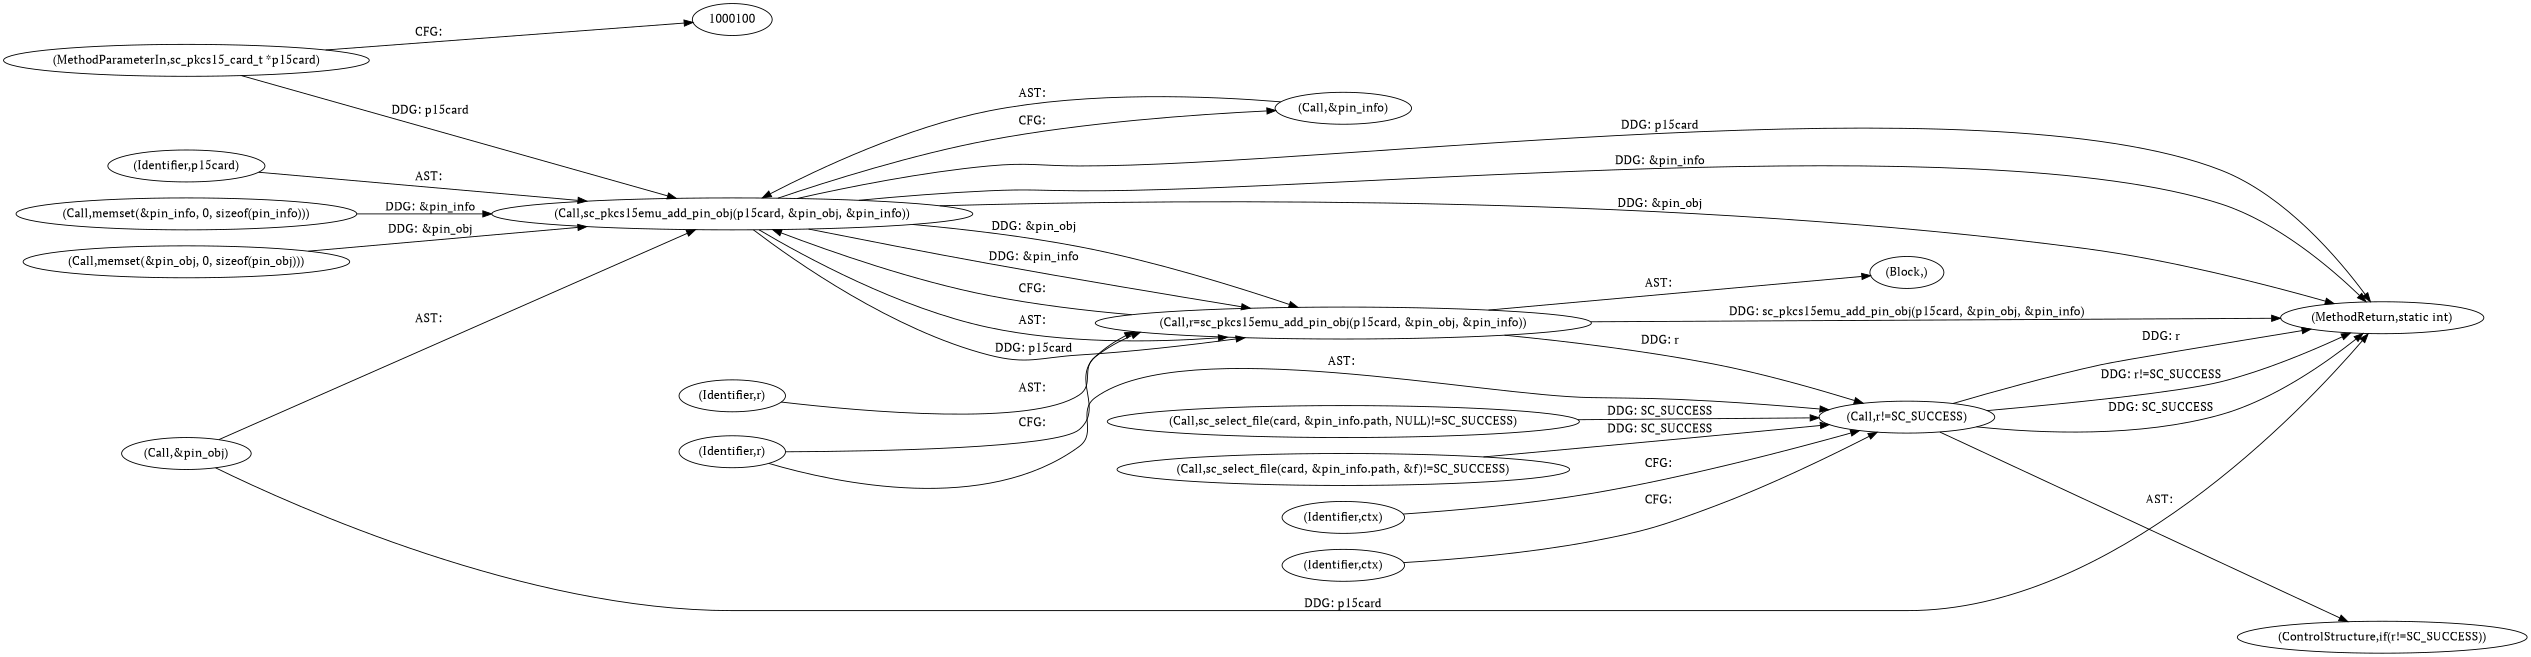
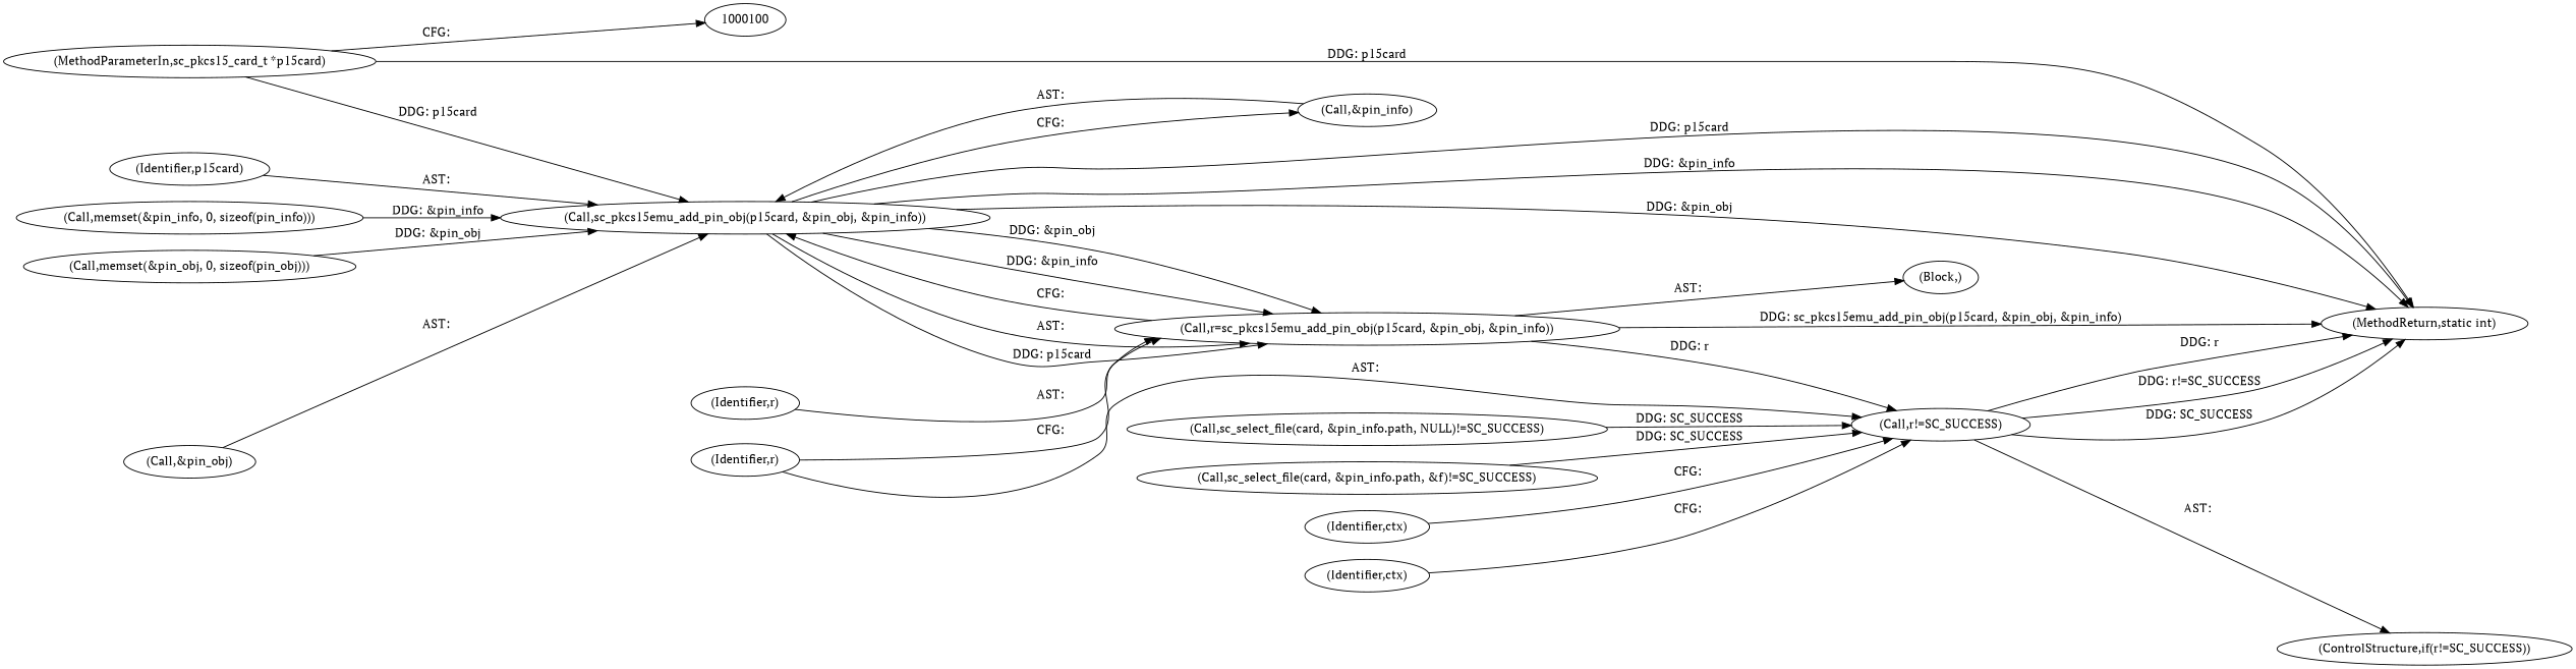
  digraph {
    fontname="PT Serif"
    rankdir=LR
    node [fontname="PT Serif"]
    edge [fontname="PT Serif"]
    n1 [label="(MethodParameterIn,sc_pkcs15_card_t *p15card)"]
    n2 [label="(Call,sc_pkcs15emu_add_pin_obj(p15card, &pin_obj, &pin_info))"]
    n3 [label="(MethodReturn,static int)"]
    1000100
    n5 [label="(Call,r=sc_pkcs15emu_add_pin_obj(p15card, &pin_obj, &pin_info))"]
    n6 [label="(Call,&pin_info)"]
    n7 [label="(Call,r!=SC_SUCCESS)"]
    n8 [label="(Block,)"]
    n9 [label="(ControlStructure,if(r!=SC_SUCCESS))"]
    n10 [label="(Identifier,p15card)"]
    n11 [label="(Identifier,ctx)"]
    n12 [label="(Identifier,r)"]
    n13 [label="(Call,memset(&pin_info, 0, sizeof(pin_info)))"]
    n14 [label="(Identifier,r)"]
    n15 [label="(Call,memset(&pin_obj, 0, sizeof(pin_obj)))"]
    n16 [label="(Identifier,ctx)"]
    n17 [label="(Call,sc_select_file(card, &pin_info.path, NULL)!=SC_SUCCESS)"]
    n18 [label="(Call,sc_select_file(card, &pin_info.path, &f)!=SC_SUCCESS)"]
    n19 [label="(Call,&pin_obj)"]
    n1 -> n2 [label="DDG: p15card"]
-   n19 -> n3 [label="DDG: p15card"]
+   n1 -> n3 [label="DDG: p15card"]
    n1 -> 1000100 [label="CFG: "]
    n2 -> n3 [label="DDG: p15card"]
    n2 -> n3 [label="DDG: &pin_info"]
    n2 -> n3 [label="DDG: &pin_obj"]
    n2 -> n5 [label="AST: "]
    n2 -> n5 [label="DDG: p15card"]
    n2 -> n5 [label="DDG: &pin_obj"]
    n2 -> n5 [label="DDG: &pin_info"]
    n2 -> n6 [label="CFG: "]
    n5 -> n2 [label="CFG: "]
    n5 -> n3 [label="DDG: sc_pkcs15emu_add_pin_obj(p15card, &pin_obj, &pin_info)"]
    n5 -> n7 [label="DDG: r"]
    n5 -> n8 [label="AST: "]
    n6 -> n2 [label="AST: "]
    n7 -> n3 [label="DDG: SC_SUCCESS"]
    n7 -> n3 [label="DDG: r"]
    n7 -> n3 [label="DDG: r!=SC_SUCCESS"]
    n7 -> n9 [label="AST: "]
    n10 -> n2 [label="AST: "]
    n11 -> n7 [label="CFG: "]
    n12 -> n5 [label="CFG: "]
    n12 -> n7 [label="AST: "]
    n13 -> n2 [label="DDG: &pin_info"]
    n14 -> n5 [label="AST: "]
    n15 -> n2 [label="DDG: &pin_obj"]
    n16 -> n7 [label="CFG: "]
    n17 -> n7 [label="DDG: SC_SUCCESS"]
    n18 -> n7 [label="DDG: SC_SUCCESS"]
    n19 -> n2 [label="AST: "]
  }
